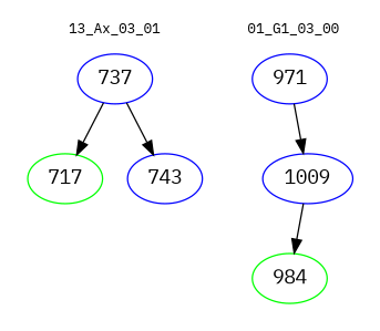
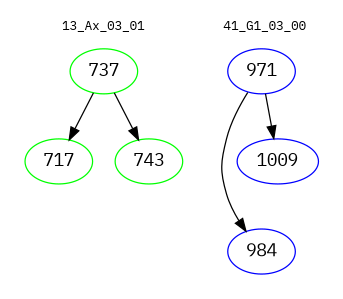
  digraph {
    fontname="IBM Plex Mono"
    node [color=blue fontname="IBM Plex Mono"]
    edge [color=black fontname="IBM Plex Mono"]
-   n1 [label=737]
+   n1 [color=green label=737]
    n2 [color=green label=717]
-   n3 [label=743]
+   n3 [color=green label=743]
    n4 [label=971]
-   n5 [color=green label=984]
+   n5 [label=984]
    n6 [label=1009]
    subgraph cluster_1 {
      color=white
      fontsize=10
      label="13_Ax_03_01"
      n1
      n2
      n3
    }
    subgraph cluster_2 {
      color=white
      fontsize=10
-     label="01_G1_03_00"
+     label="41_G1_03_00"
      n4
      n5
      n6
    }
    n1 -> n2
    n1 -> n3
-   n6 -> n5
+   n4 -> n5
    n4 -> n6
  }
